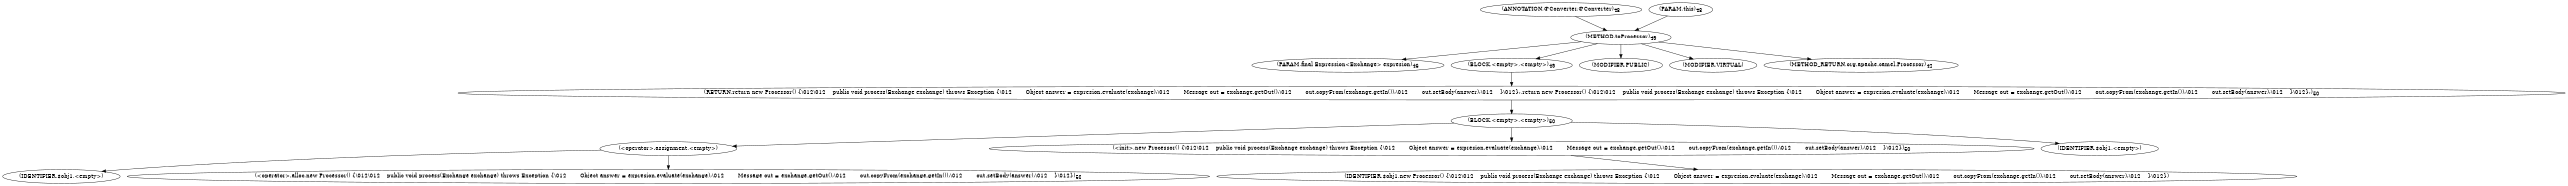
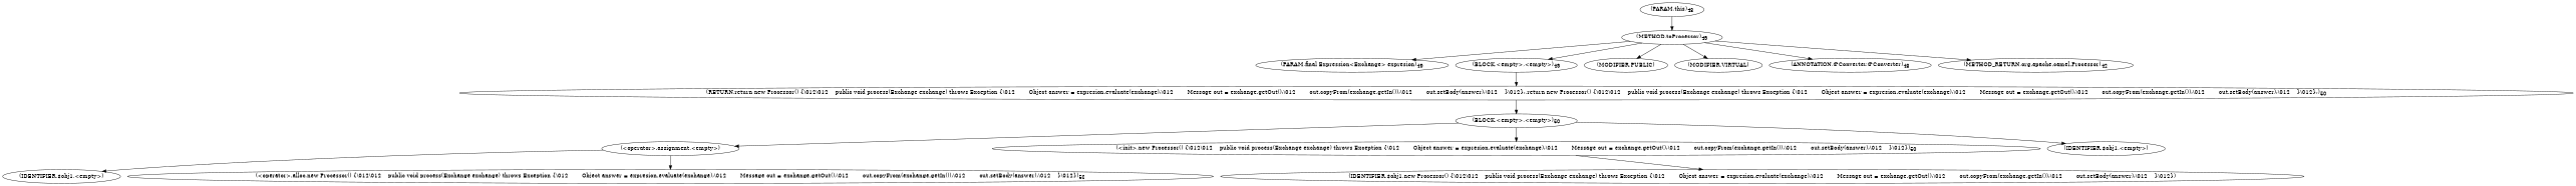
  digraph {
    n1 [label=<(METHOD,toProcessor)<SUB>49</SUB>>]
-   n2 [label=<(PARAM,final Expression&lt;Exchange&gt; expresion)<SUB>46</SUB>>]
+   n2 [label=<(PARAM,final Expression&lt;Exchange&gt; expresion)<SUB>49</SUB>>]
    n3 [label=<(BLOCK,&lt;empty&gt;,&lt;empty&gt;)<SUB>49</SUB>>]
    n4 [label=<(MODIFIER,PUBLIC)>]
    n5 [label=<(MODIFIER,VIRTUAL)>]
    n6 [label=<(ANNOTATION,@Converter,@Converter)<SUB>48</SUB>>]
    n7 [label=<(METHOD_RETURN,org.apache.camel.Processor)<SUB>42</SUB>>]
    n8 [label=<(PARAM,this)<SUB>48</SUB>>]
    n9 [label=<(RETURN,return new Processor() {\012\012    public void process(Exchange exchange) throws Exception {\012        Object answer = expresion.evaluate(exchange);\012        Message out = exchange.getOut();\012        out.copyFrom(exchange.getIn());\012        out.setBody(answer);\012    }\012};,return new Processor() {\012\012    public void process(Exchange exchange) throws Exception {\012        Object answer = expresion.evaluate(exchange);\012        Message out = exchange.getOut();\012        out.copyFrom(exchange.getIn());\012        out.setBody(answer);\012    }\012};)<SUB>50</SUB>>]
    n10 [label=<(BLOCK,&lt;empty&gt;,&lt;empty&gt;)<SUB>50</SUB>>]
    n11 [label=<(&lt;operator&gt;.assignment,&lt;empty&gt;)>]
    n12 [label=<(&lt;init&gt;,new Processor() {\012\012    public void process(Exchange exchange) throws Exception {\012        Object answer = expresion.evaluate(exchange);\012        Message out = exchange.getOut();\012        out.copyFrom(exchange.getIn());\012        out.setBody(answer);\012    }\012})<SUB>50</SUB>>]
    n13 [label=<(IDENTIFIER,$obj1,&lt;empty&gt;)>]
    n14 [label=<(IDENTIFIER,$obj1,&lt;empty&gt;)>]
    n15 [label=<(&lt;operator&gt;.alloc,new Processor() {\012\012    public void process(Exchange exchange) throws Exception {\012        Object answer = expresion.evaluate(exchange);\012        Message out = exchange.getOut();\012        out.copyFrom(exchange.getIn());\012        out.setBody(answer);\012    }\012})<SUB>50</SUB>>]
    n16 [label=<(IDENTIFIER,$obj1,new Processor() {\012\012    public void process(Exchange exchange) throws Exception {\012        Object answer = expresion.evaluate(exchange);\012        Message out = exchange.getOut();\012        out.copyFrom(exchange.getIn());\012        out.setBody(answer);\012    }\012})>]
    n1 -> n2
    n1 -> n3
    n1 -> n4
    n1 -> n5
-   n6 -> n1
+   n1 -> n6
    n1 -> n7
    n3 -> n9
    n8 -> n1
    n9 -> n10
    n10 -> n11
    n10 -> n12
    n10 -> n13
    n11 -> n14
    n11 -> n15
    n12 -> n16
  }
